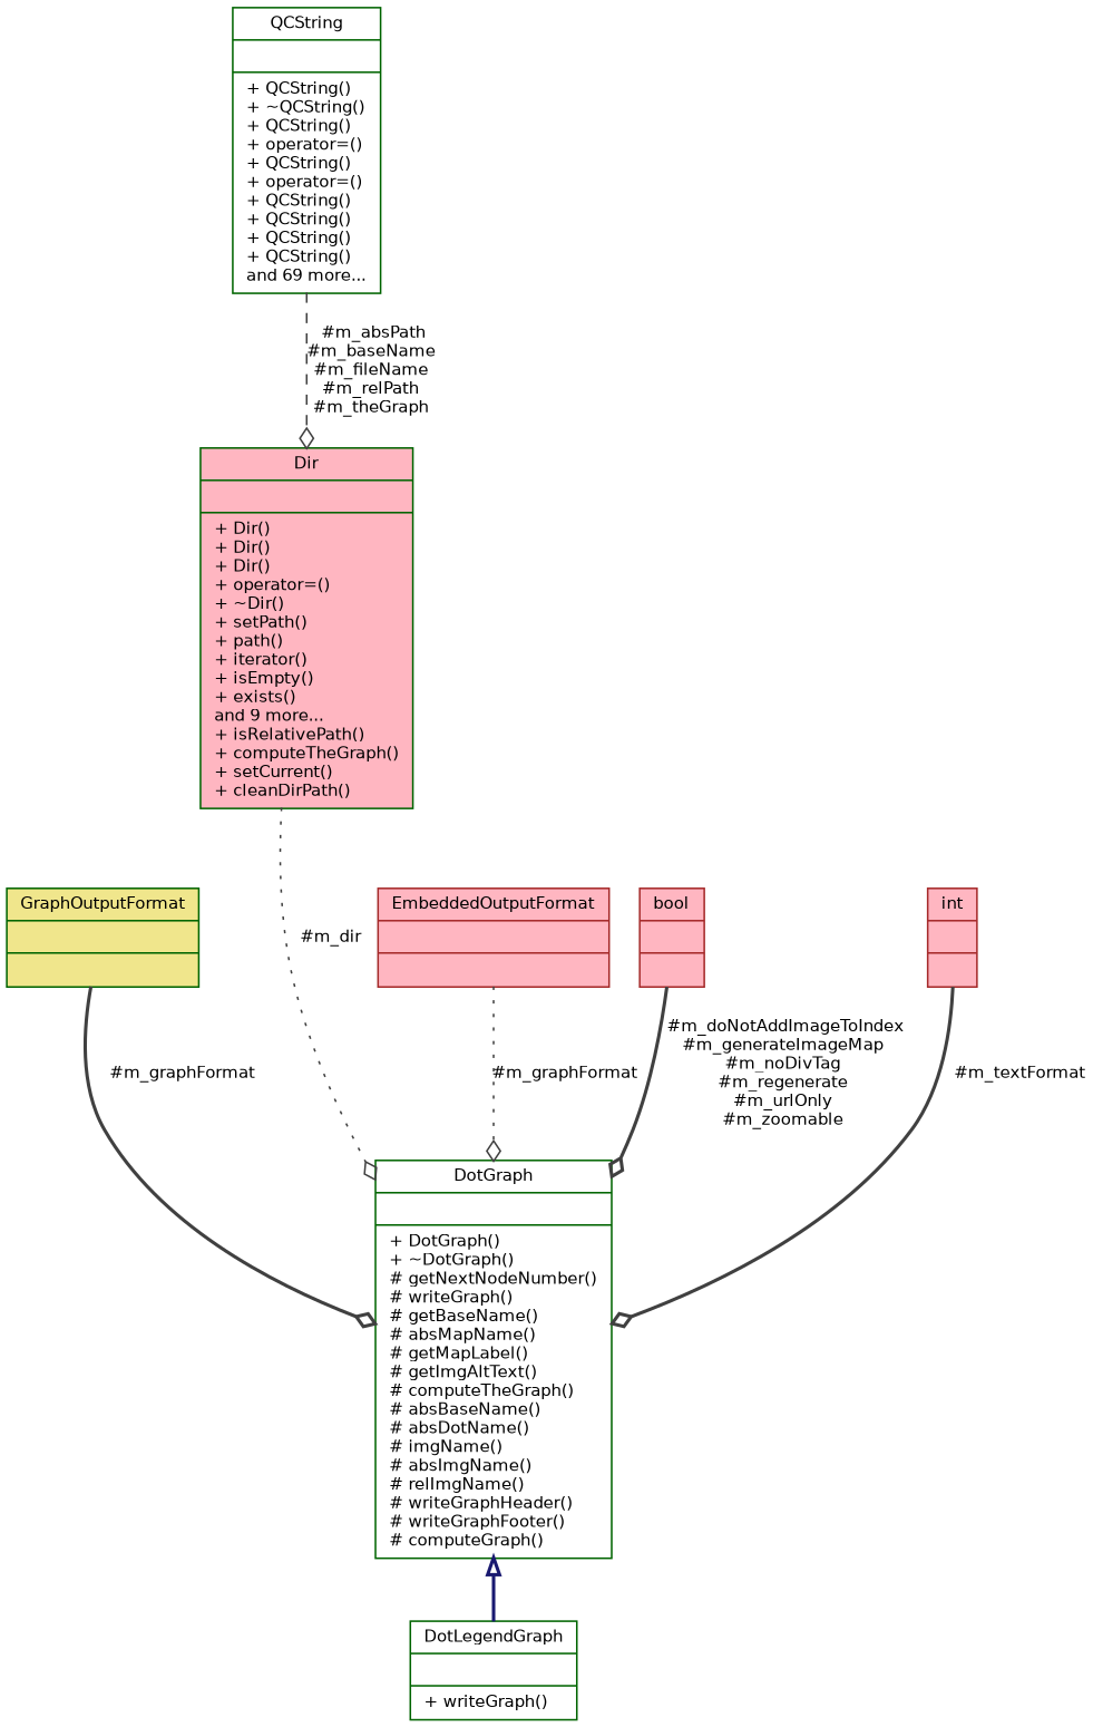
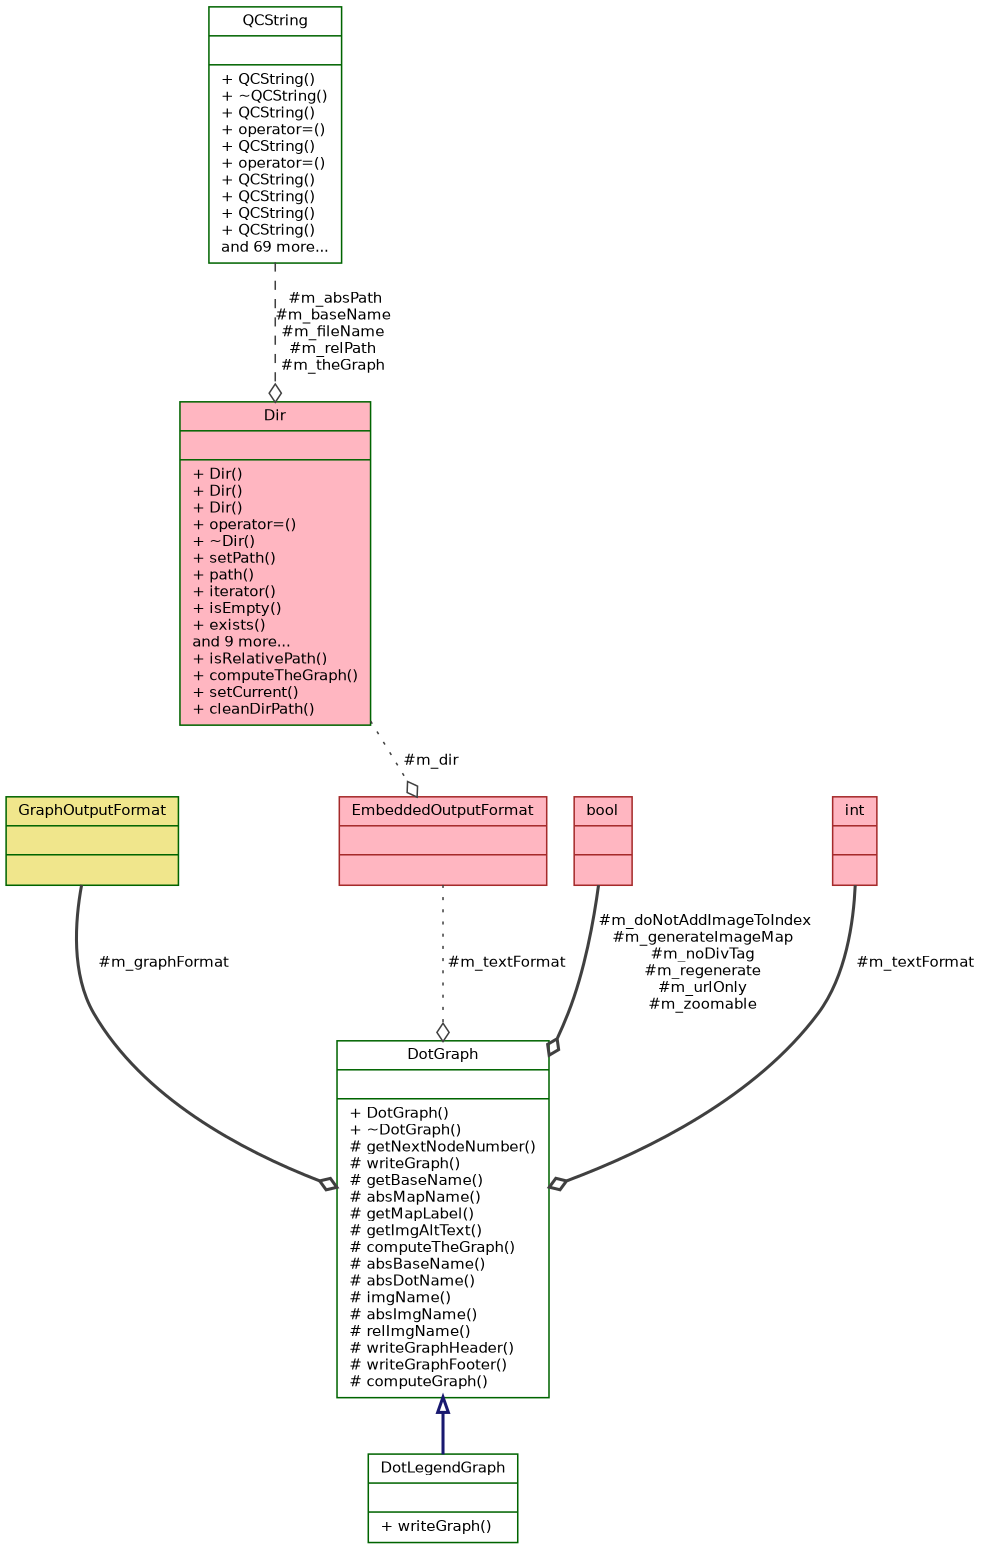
  digraph {
    node [color=darkgreen fillcolor=lightpink fontname=Helvetica fontsize=10 shape=record style=filled]
    edge [color=grey25 fontname=Helvetica fontsize=10 labelfontname=Helvetica labelfontsize=10 style=bold arrowhead=odiamond]
    n1 [fillcolor=white fontcolor=black height=0.2 label="{DotLegendGraph\n||+ writeGraph()\l}" width=0.4]
    n2 [fillcolor=white height=0.2 label="{DotGraph\n||+ DotGraph()\l+ ~DotGraph()\l# getNextNodeNumber()\l# writeGraph()\l# getBaseName()\l# absMapName()\l# getMapLabel()\l# getImgAltText()\l# computeTheGraph()\l# absBaseName()\l# absDotName()\l# imgName()\l# absImgName()\l# relImgName()\l# writeGraphHeader()\l# writeGraphFooter()\l# computeGraph()\l}" width=0.4]
    n3 [fillcolor=khaki height=0.2 label="{GraphOutputFormat\n||}" width=0.4]
    n4 [color=brown height=0.2 label="{EmbeddedOutputFormat\n||}" width=0.4]
    n5 [height=0.2 label="{Dir\n||+ Dir()\l+ Dir()\l+ Dir()\l+ operator=()\l+ ~Dir()\l+ setPath()\l+ path()\l+ iterator()\l+ isEmpty()\l+ exists()\land 9 more...\l+ isRelativePath()\l+ computeTheGraph()\l+ setCurrent()\l+ cleanDirPath()\l}" width=0.4]
    n6 [fillcolor=white height=0.2 label="{QCString\n||+ QCString()\l+ ~QCString()\l+ QCString()\l+ operator=()\l+ QCString()\l+ operator=()\l+ QCString()\l+ QCString()\l+ QCString()\l+ QCString()\land 69 more...\l}" width=0.4]
    n7 [color=brown height=0.2 label="{bool\n||}" width=0.4]
    n8 [color=brown height=0.2 label="{int\n||}" width=0.4]
    n2 -> n1 [arrowtail=onormal color=midnightblue dir=back arrowhead=""]
    n3 -> n2 [label=" #m_graphFormat"]
-   n4 -> n2 [label=" #m_graphFormat" style=dotted]
-   n5 -> n2 [label=" #m_dir" style=dotted]
+   n4 -> n2 [label=" #m_textFormat" style=dotted]
+   n5 -> n4 [label=" #m_dir" style=dotted]
    n6 -> n5 [label=" #m_absPath\n#m_baseName\n#m_fileName\n#m_relPath\n#m_theGraph" style=dashed]
    n7 -> n2 [label=" #m_doNotAddImageToIndex\n#m_generateImageMap\n#m_noDivTag\n#m_regenerate\n#m_urlOnly\n#m_zoomable"]
    n8 -> n2 [label=" #m_textFormat"]
  }
